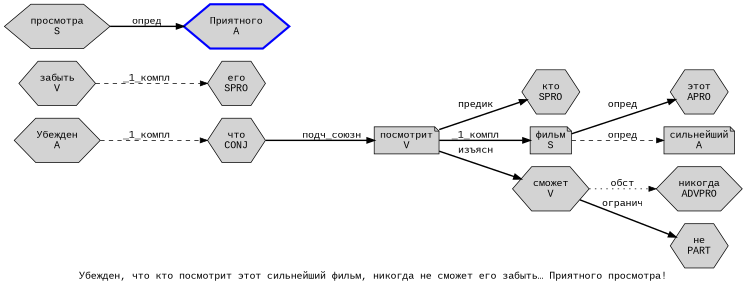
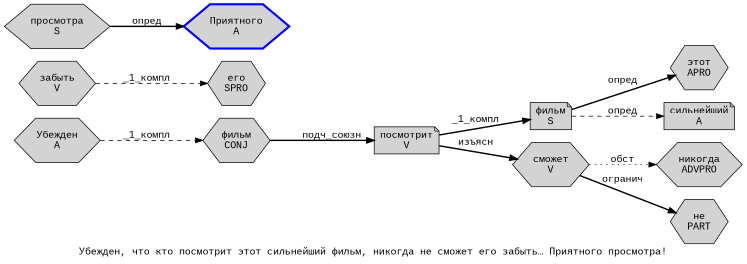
  digraph {
    fontname="Liberation Mono"
    label="Убежден, что кто посмотрит этот сильнейший фильм, никогда не сможет его забыть… Приятного просмотра!"
    rankdir=LR
    node [fillcolor=lightgray fontname="Liberation Mono" penwidth=1 shape=hexagon style=filled]
    edge [fontname="Liberation Mono" style=bold]
    n1 [label="Убежден\nA"]
-   n2 [label="что\nCONJ"]
+   n2 [label="фильм\nCONJ"]
    n3 [label="посмотрит\nV" shape=note]
-   n4 [label="кто\nSPRO"]
    n5 [label="фильм\nS" shape=note]
    n6 [label="сможет\nV"]
    n7 [label="этот\nAPRO"]
    n8 [label="сильнейший\nA" shape=note]
    n9 [label="никогда\nADVPRO"]
    n10 [label="не\nPART"]
    n11 [label="забыть\nV"]
    n12 [label="его\nSPRO"]
    n13 [label="просмотра\nS"]
    n14 [color=blue label="Приятного\nA" penwidth=3]
    n1 -> n2 [label="_1_компл" style=dashed]
    n2 -> n3 [label="подч_союзн"]
-   n3 -> n4 [label="предик"]
    n3 -> n5 [label="_1_компл"]
    n3 -> n6 [label="изъясн"]
    n5 -> n7 [label="опред"]
    n5 -> n8 [label="опред" style=dashed]
    n6 -> n9 [label="обст" style=dotted]
    n6 -> n10 [label="огранич"]
    n11 -> n12 [label="_1_компл" style=dashed]
    n13 -> n14 [label="опред"]
  }
